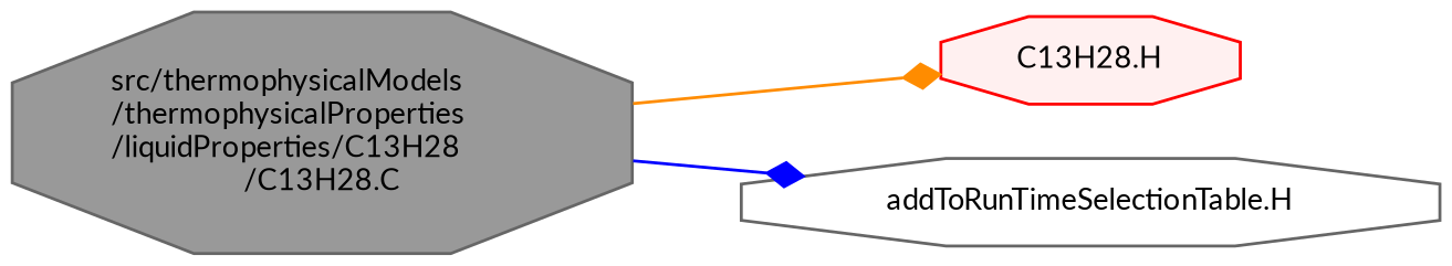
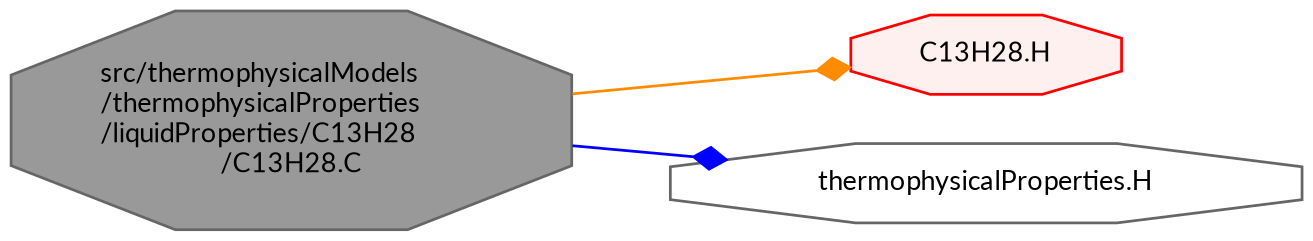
  digraph {
    rankdir=LR
    fontname=Lato
    node [fontname=Lato fontsize=10 shape=octagon style=filled]
    edge [fontname=Lato fontsize=10 labelfontname=Helvetica labelfontsize=10 style=solid arrowhead=diamond]
    n1 [color=gray40 fillcolor=grey60 fontcolor=black height=0.2 label="src/thermophysicalModels\l/thermophysicalProperties\l/liquidProperties/C13H28\l/C13H28.C" width=0.4]
    n2 [color=red fillcolor="#FFF0F0" height=0.2 label="C13H28.H" width=0.4]
-   n3 [color=grey40 fillcolor=white height=0.2 label="addToRunTimeSelectionTable.H" width=0.4]
+   n3 [color=grey40 fillcolor=white height=0.2 label="thermophysicalProperties.H" width=0.4]
    n1 -> n2 [color=darkorange]
    n1 -> n3 [color=blue]
  }
